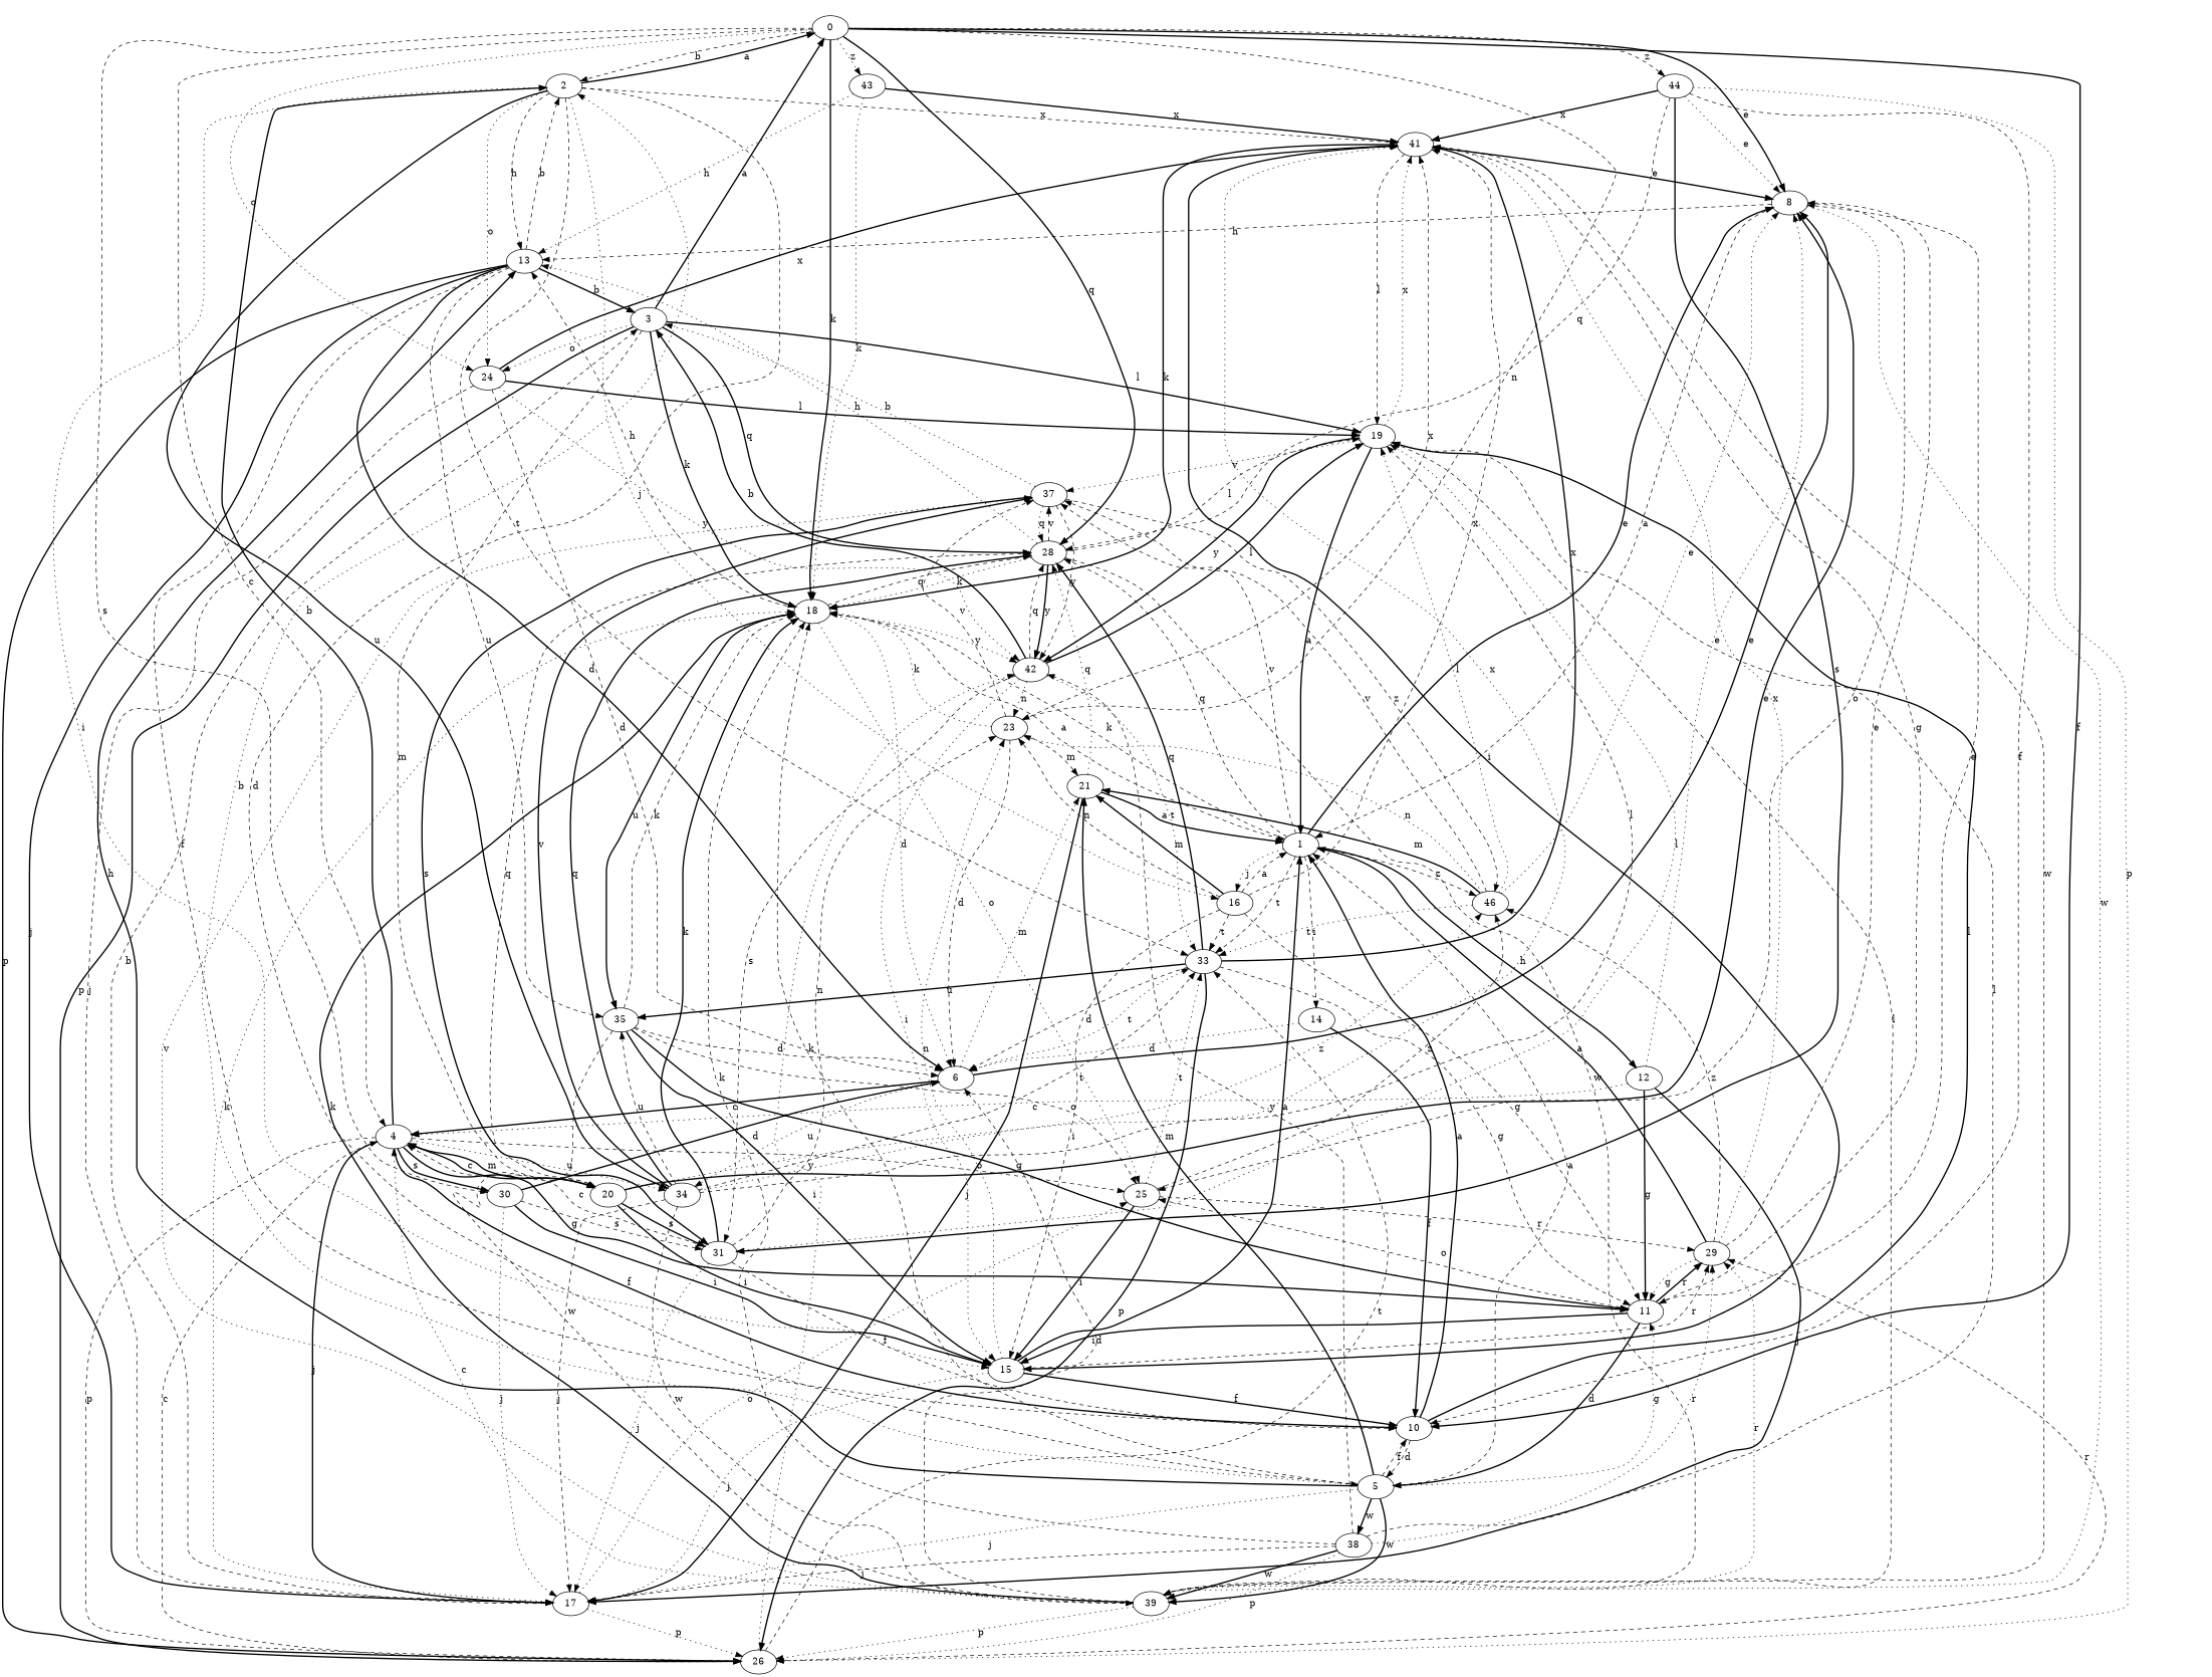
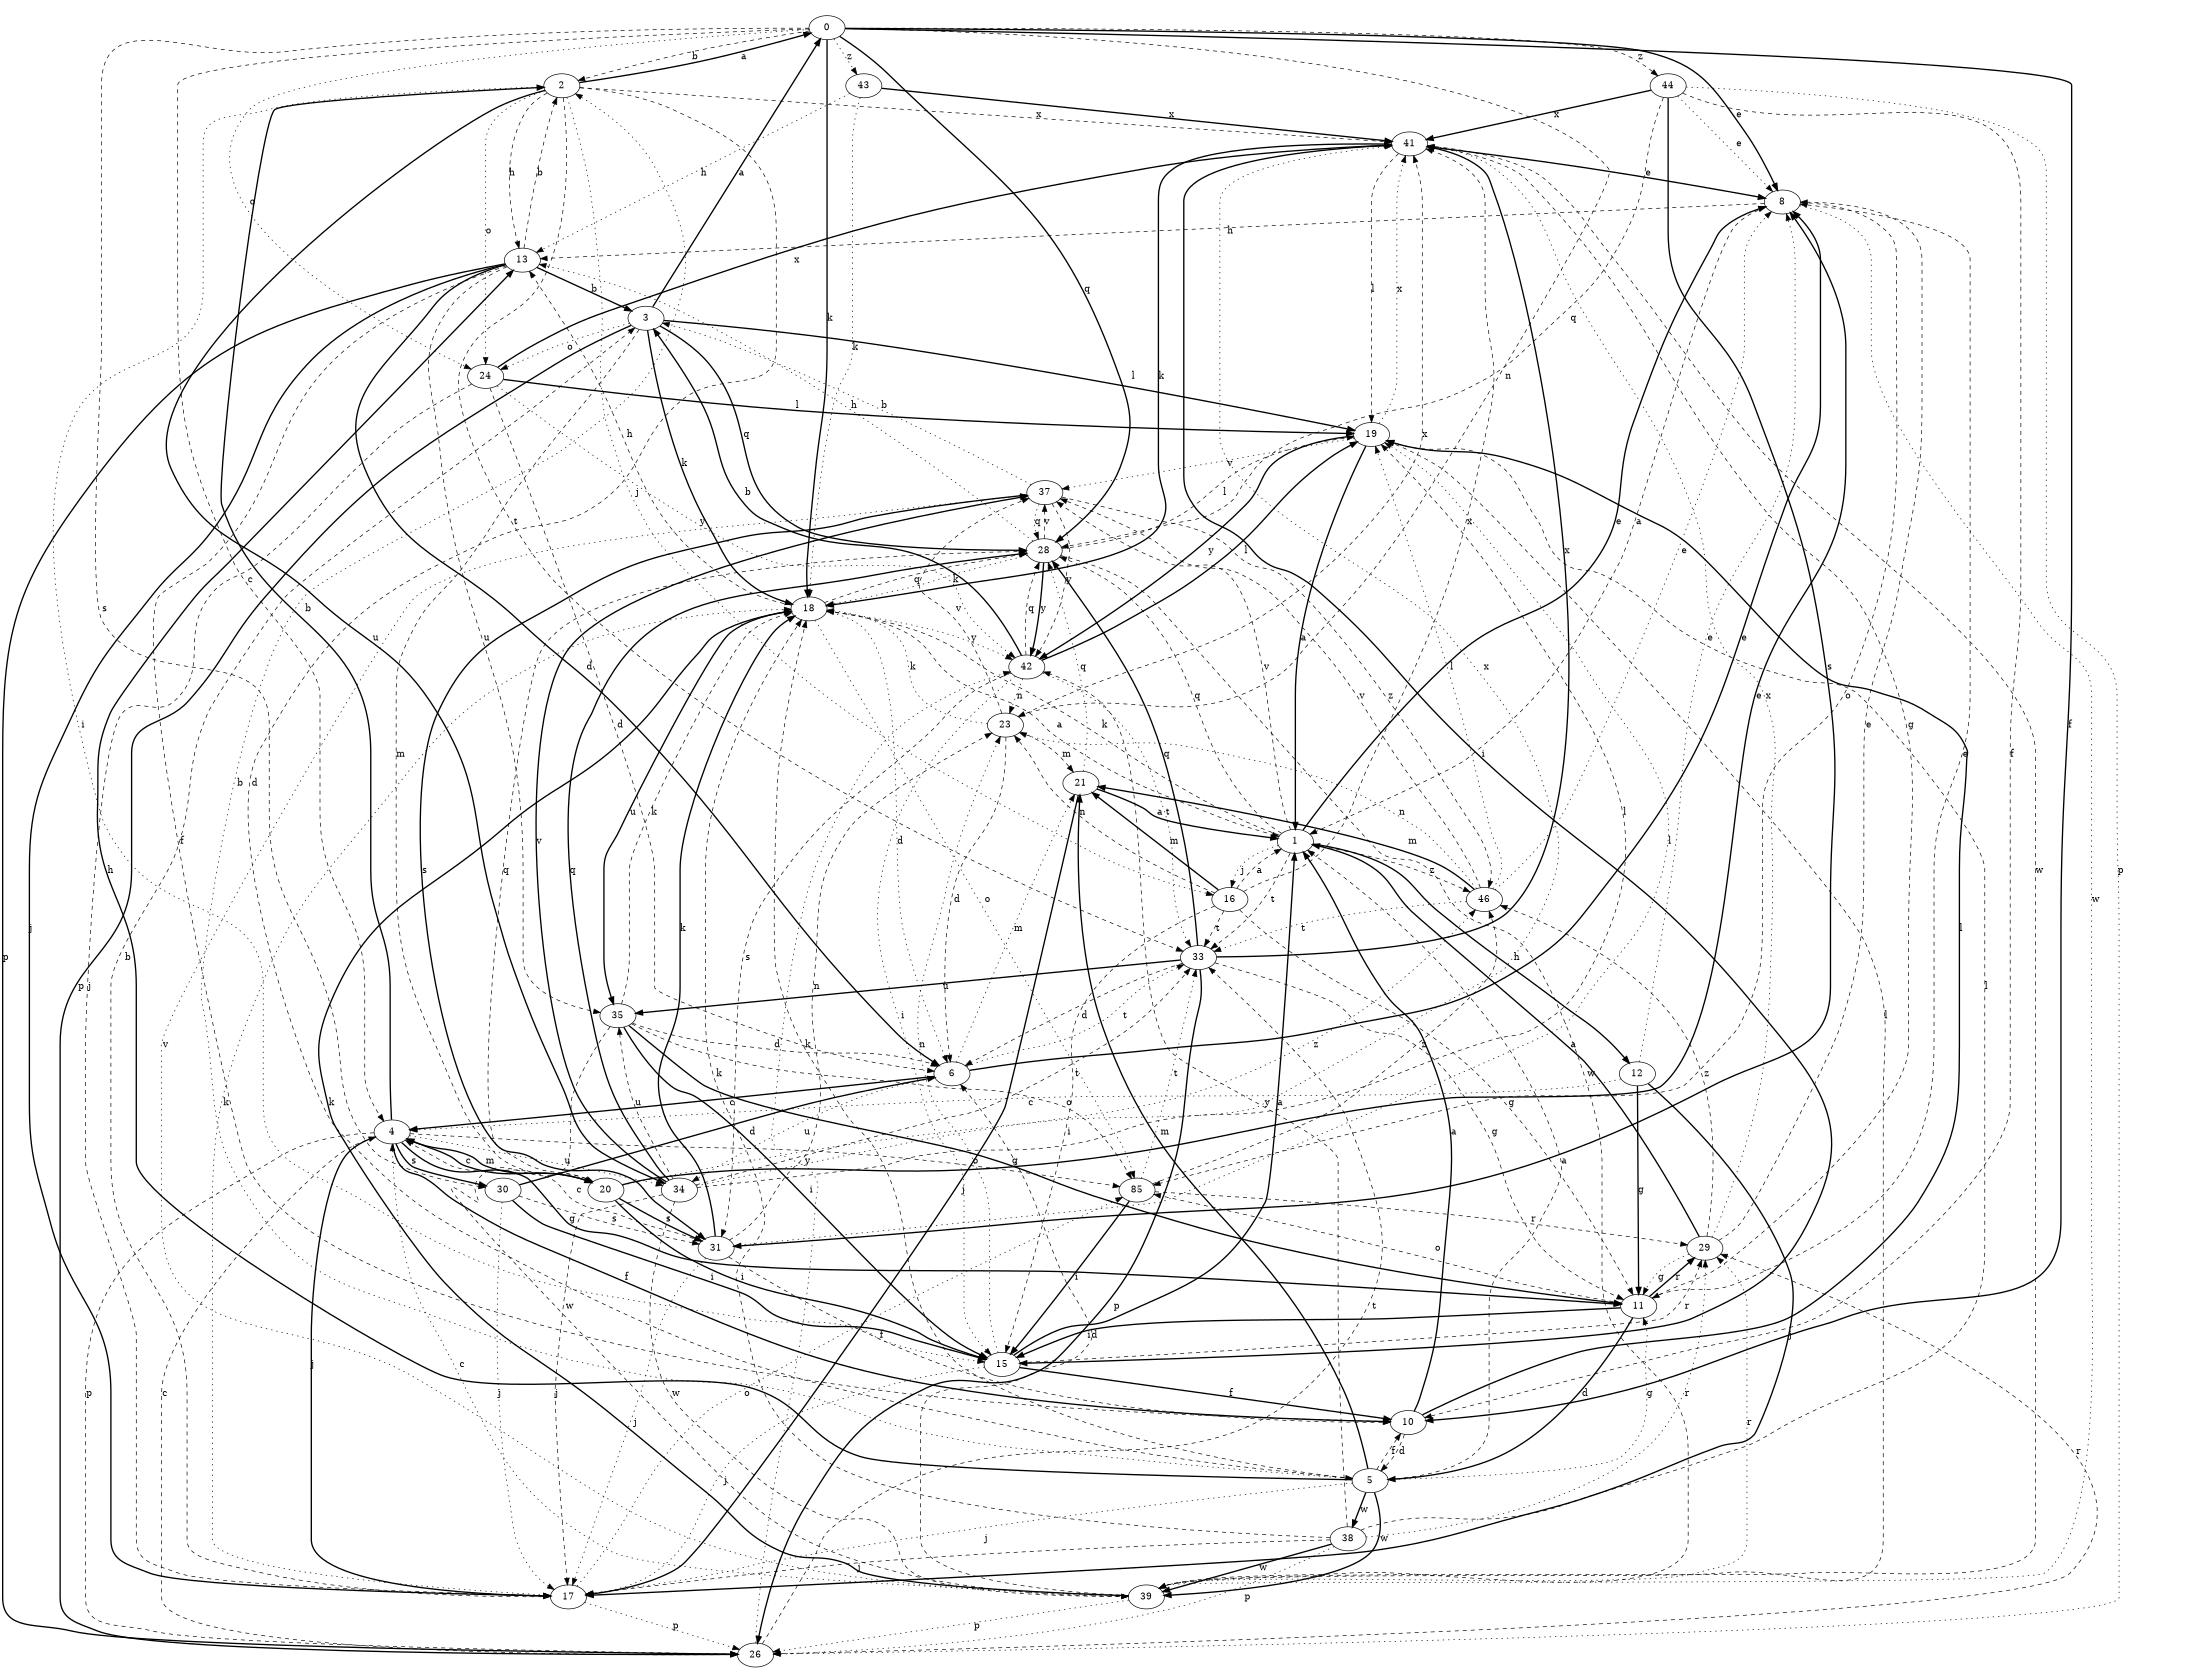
  strict digraph {
    edge [style=dashed]
    0
    2
    4
    8
    10
    18
    23
    24
    28
    30
    43
    44
    16
    33
    5
    13
    15
    34
    41
    20
    26
    11
    17
-   25
+   25 [label=85]
    1
    39
    19
    6
    35
    42
    37
    21
    31
    12
-   14
    46
    3
    38
    29
    0 -> 2 [label=b]
    0 -> 4 [label=c]
    0 -> 8 [label=e style=bold]
    0 -> 10 [label=f style=bold]
    0 -> 18 [label=k style=bold]
    0 -> 23 [label=n]
    0 -> 24 [label=o style=dotted]
    0 -> 28 [label=q style=bold]
    0 -> 30 [label=s]
    0 -> 43 [label=z style=dotted]
    0 -> 44 [label=z]
    2 -> 0 [label=a style=bold]
    2 -> 24 [label=o style=dotted]
    2 -> 16 [label=j style=dotted]
    2 -> 33 [label=t]
    2 -> 5 [label=d]
    2 -> 13 [label=h]
    2 -> 15 [label=i style=dotted]
    2 -> 34 [label=u style=bold]
    2 -> 41 [label=x]
    4 -> 2 [label=b style=bold]
    4 -> 10 [label=f style=bold]
    4 -> 30 [label=s style=bold]
    4 -> 34 [label=u style=dotted]
    4 -> 20 [label=m style=bold]
    4 -> 26 [label=p]
    4 -> 11 [label=g style=bold]
    4 -> 17 [label=j style=bold]
    4 -> 25 [label=o]
    8 -> 13 [label=h]
    8 -> 25 [label=o]
    8 -> 1 [label=a]
    8 -> 39 [label=w style=dotted]
    10 -> 5 [label=d]
    10 -> 1 [label=a style=bold]
    10 -> 19 [label=l style=bold]
    18 -> 28 [label=q]
    18 -> 13 [label=h]
    18 -> 25 [label=o style=dotted]
    18 -> 1 [label=a]
    18 -> 6 [label=d style=dotted]
    18 -> 35 [label=u style=bold]
    18 -> 42 [label=y style=dotted]
    23 -> 18 [label=k style=dotted]
    23 -> 41 [label=x]
    23 -> 6 [label=d]
    23 -> 37 [label=v]
    23 -> 21 [label=m]
    24 -> 41 [label=x style=bold]
    24 -> 17 [label=j]
    24 -> 19 [label=l style=bold]
    24 -> 6 [label=d]
    24 -> 42 [label=y style=dotted]
    28 -> 18 [label=k style=dotted]
    28 -> 13 [label=h style=dotted]
    28 -> 39 [label=w]
    28 -> 19 [label=l]
    28 -> 42 [label=y style=bold]
    28 -> 37 [label=v]
    30 -> 15 [label=i style=bold]
    30 -> 17 [label=j style=dotted]
    30 -> 6 [label=d style=bold]
    30 -> 31 [label=s]
    43 -> 18 [label=k style=dotted]
    43 -> 13 [label=h style=dotted]
    43 -> 41 [label=x style=bold]
    44 -> 8 [label=e style=dotted]
    44 -> 10 [label=f]
    44 -> 28 [label=q]
    44 -> 41 [label=x style=bold]
    44 -> 26 [label=p style=dotted]
    44 -> 31 [label=s style=bold]
    16 -> 23 [label=n]
    16 -> 33 [label=t]
    16 -> 15 [label=i]
    16 -> 41 [label=x]
    16 -> 11 [label=g]
    16 -> 1 [label=a]
    16 -> 21 [label=m style=bold]
    33 -> 28 [label=q style=bold]
    33 -> 41 [label=x style=bold]
    33 -> 26 [label=p style=bold]
    33 -> 11 [label=g]
    33 -> 6 [label=d]
    33 -> 35 [label=u style=bold]
    5 -> 2 [label=b style=dotted]
    5 -> 10 [label=f]
    5 -> 18 [label=k]
    5 -> 13 [label=h style=bold]
    5 -> 11 [label=g style=dotted]
    5 -> 17 [label=j style=dotted]
    5 -> 1 [label=a]
    5 -> 39 [label=w style=bold]
    5 -> 21 [label=m style=bold]
    5 -> 38 [label=w style=bold]
    13 -> 2 [label=b]
    13 -> 10 [label=f]
    13 -> 26 [label=p style=bold]
    13 -> 17 [label=j style=bold]
    13 -> 6 [label=d style=bold]
    13 -> 35 [label=u]
    13 -> 3 [label=b style=bold]
    15 -> 10 [label=f style=bold]
    15 -> 23 [label=n style=dotted]
    15 -> 17 [label=j style=dotted]
    15 -> 1 [label=a style=bold]
    15 -> 29 [label=r]
    34 -> 28 [label=q style=bold]
    34 -> 33 [label=t]
    34 -> 17 [label=j]
    34 -> 39 [label=w]
    34 -> 19 [label=l]
    34 -> 35 [label=u]
    34 -> 37 [label=v style=bold]
    34 -> 46 [label=z style=dotted]
    41 -> 8 [label=e style=bold]
    41 -> 18 [label=k style=bold]
    41 -> 15 [label=i style=bold]
    41 -> 11 [label=g]
    41 -> 39 [label=w]
    41 -> 19 [label=l]
    20 -> 4 [label=c style=bold]
    20 -> 8 [label=e style=bold]
    20 -> 28 [label=q]
    20 -> 15 [label=i style=bold]
    20 -> 41 [label=x style=dotted]
    20 -> 31 [label=s style=bold]
    26 -> 4 [label=c]
    26 -> 33 [label=t]
    26 -> 42 [label=y style=dotted]
    26 -> 29 [label=r]
    11 -> 8 [label=e]
    11 -> 5 [label=d style=bold]
    11 -> 15 [label=i style=bold]
    11 -> 25 [label=o]
    11 -> 29 [label=r style=bold]
    17 -> 18 [label=k style=dotted]
    17 -> 26 [label=p style=dotted]
    17 -> 25 [label=o style=dotted]
    17 -> 3 [label=b]
    25 -> 33 [label=t style=dotted]
    25 -> 15 [label=i style=bold]
    25 -> 46 [label=z]
    25 -> 29 [label=r]
    1 -> 8 [label=e style=bold]
    1 -> 18 [label=k]
    1 -> 28 [label=q]
    1 -> 16 [label=j style=dotted]
    1 -> 33 [label=t]
    1 -> 37 [label=v]
    1 -> 12 [label=h style=bold]
-   1 -> 14 [label=i]
    1 -> 46 [label=z]
    39 -> 4 [label=c style=dotted]
    39 -> 18 [label=k style=bold]
    39 -> 26 [label=p style=dotted]
    39 -> 19 [label=l]
    39 -> 6 [label=d]
    39 -> 37 [label=v style=dotted]
    39 -> 29 [label=r style=dotted]
    19 -> 41 [label=x style=dotted]
    19 -> 1 [label=a style=bold]
    19 -> 42 [label=y style=bold]
    19 -> 37 [label=v style=dotted]
    6 -> 4 [label=c style=bold]
    6 -> 8 [label=e style=bold]
    6 -> 33 [label=t style=dotted]
    6 -> 34 [label=u style=dotted]
    6 -> 21 [label=m style=dotted]
    35 -> 18 [label=k]
    35 -> 15 [label=i style=bold]
    35 -> 11 [label=g style=bold]
    35 -> 25 [label=o]
    35 -> 39 [label=w]
    35 -> 6 [label=d]
    42 -> 23 [label=n style=dotted]
    42 -> 28 [label=q]
    42 -> 33 [label=t style=dotted]
    42 -> 15 [label=i style=dotted]
    42 -> 19 [label=l style=bold]
    42 -> 31 [label=s]
    42 -> 3 [label=b style=bold]
    37 -> 28 [label=q style=dotted]
    37 -> 42 [label=y]
    37 -> 31 [label=s style=bold]
    37 -> 46 [label=z]
    37 -> 3 [label=b style=dotted]
    21 -> 28 [label=q style=dotted]
    21 -> 17 [label=j style=bold]
    21 -> 1 [label=a style=bold]
    31 -> 4 [label=c]
    31 -> 10 [label=f]
    31 -> 18 [label=k style=bold]
    31 -> 23 [label=n]
    31 -> 17 [label=j style=dotted]
    31 -> 19 [label=l style=dotted]
    12 -> 4 [label=c style=dotted]
    12 -> 8 [label=e style=dotted]
    12 -> 11 [label=g style=bold]
    12 -> 17 [label=j style=bold]
-   14 -> 10 [label=f style=bold]
-   14 -> 6 [label=d style=dotted]
    46 -> 8 [label=e style=dotted]
    46 -> 23 [label=n style=dotted]
    46 -> 33 [label=t style=dotted]
    46 -> 19 [label=l style=dotted]
    46 -> 37 [label=v]
    46 -> 21 [label=m style=bold]
    3 -> 0 [label=a style=bold]
    3 -> 18 [label=k style=bold]
    3 -> 24 [label=o style=dotted]
    3 -> 28 [label=q style=bold]
    3 -> 20 [label=m]
    3 -> 26 [label=p style=bold]
    3 -> 19 [label=l style=bold]
    38 -> 18 [label=k]
    38 -> 26 [label=p style=dotted]
    38 -> 17 [label=j]
    38 -> 39 [label=w style=bold]
    38 -> 19 [label=l]
    38 -> 42 [label=y]
    38 -> 29 [label=r style=dotted]
    29 -> 8 [label=e]
    29 -> 41 [label=x style=dotted]
    29 -> 11 [label=g style=dotted]
    29 -> 1 [label=a style=bold]
    29 -> 46 [label=z]
  }
